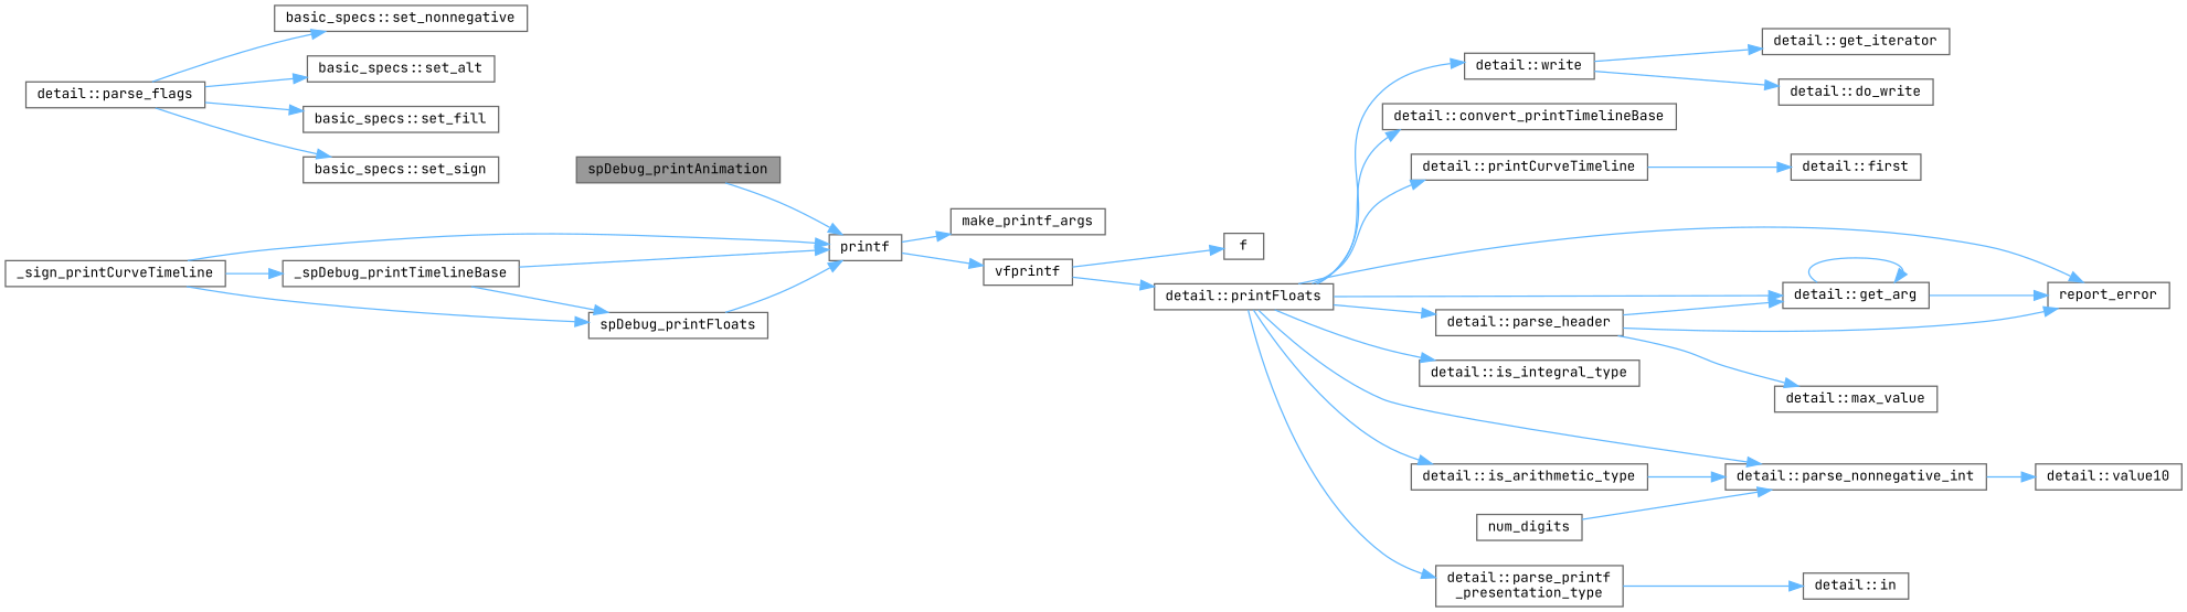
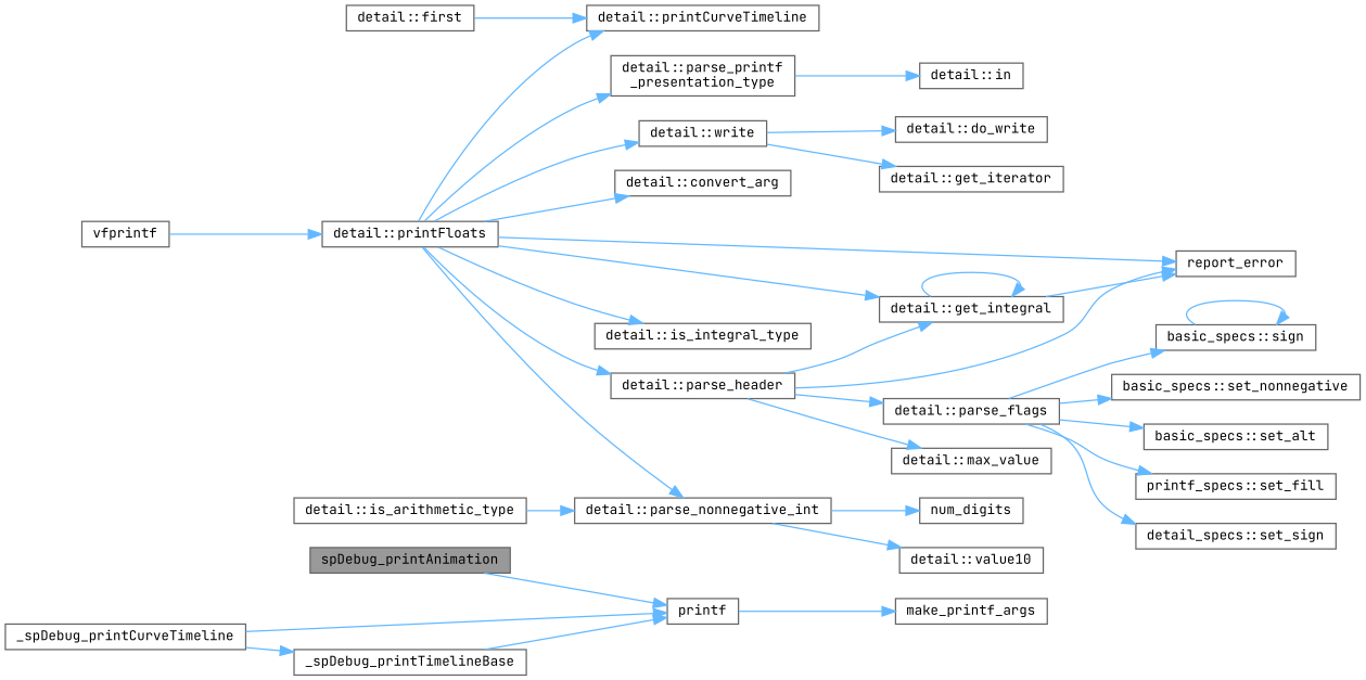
  digraph {
    fontname="JetBrains Mono"
    rankdir=LR
    node [color=grey40 fillcolor=white fontname="JetBrains Mono" fontsize=10 shape=box style=filled]
    edge [color=steelblue1 fontname="JetBrains Mono" fontsize=10 labelfontname=Helvetica labelfontsize=10 style=solid]
    n1 [color=gray40 fillcolor=grey60 fontcolor=black height=0.2 label=spDebug_printAnimation width=0.4]
    n2 [height=0.2 label=printf width=0.4]
    n3 [height=0.2 label=make_printf_args width=0.4]
    n4 [height=0.2 label=vfprintf width=0.4]
-   n5 [height=0.2 label=f width=0.4]
    n6 [height=0.2 label="detail::printFloats" width=0.4]
-   n7 [height=0.2 label="detail::convert_printTimelineBase" width=0.4]
+   n7 [height=0.2 label="detail::convert_arg" width=0.4]
    n8 [height=0.2 label="detail::printCurveTimeline" width=0.4]
-   n9 [height=0.2 label="detail::get_arg" width=0.4]
+   n9 [height=0.2 label="detail::get_integral" width=0.4]
    n10 [height=0.2 label=report_error width=0.4]
    n11 [height=0.2 label="detail::is_arithmetic_type" width=0.4]
    n12 [height=0.2 label="detail::is_integral_type" width=0.4]
    n13 [height=0.2 label="detail::parse_header" width=0.4]
    n14 [height=0.2 label="detail::parse_nonnegative_int" width=0.4]
    n15 [height=0.2 label="detail::parse_printf\l_presentation_type" width=0.4]
    n16 [height=0.2 label="detail::write" width=0.4]
    n17 [height=0.2 label="detail::first" width=0.4]
    n18 [height=0.2 label="detail::max_value" width=0.4]
    n19 [height=0.2 label="detail::parse_flags" width=0.4]
    n20 [height=0.2 label="detail::value10" width=0.4]
    n21 [height=0.2 label=num_digits width=0.4]
    n22 [height=0.2 label="detail::in" width=0.4]
    n23 [height=0.2 label="detail::do_write" width=0.4]
    n24 [height=0.2 label="detail::get_iterator" width=0.4]
    n25 [height=0.2 label="basic_specs::set_nonnegative" width=0.4]
    n26 [height=0.2 label="basic_specs::set_alt" width=0.4]
-   n27 [height=0.2 label="basic_specs::set_fill" width=0.4]
-   n28 [height=0.2 label="basic_specs::set_sign" width=0.4]
-   n30 [height=0.2 label=_sign_printCurveTimeline width=0.4]
+   n27 [height=0.2 label="printf_specs::set_fill" width=0.4]
+   n28 [height=0.2 label="detail_specs::set_sign" width=0.4]
+   n29 [height=0.2 label="basic_specs::sign" width=0.4]
+   n30 [height=0.2 label=_spDebug_printCurveTimeline width=0.4]
    n31 [height=0.2 label=_spDebug_printTimelineBase width=0.4]
-   n32 [height=0.2 label=spDebug_printFloats width=0.4]
    n1 -> n2
    n2 -> n3
-   n2 -> n4
-   n4 -> n5
    n4 -> n6
    n6 -> n7
    n6 -> n8
    n6 -> n9
    n6 -> n10
-   n6 -> n11
    n6 -> n12
    n6 -> n13
    n6 -> n14
    n6 -> n15
    n6 -> n16
-   n8 -> n17
+   n17 -> n8
    n9 -> n9
    n9 -> n10
    n11 -> n14
    n13 -> n9
    n13 -> n10
    n13 -> n18
+   n13 -> n19
    n14 -> n20
-   n21 -> n14
+   n14 -> n21
    n15 -> n22
    n16 -> n23
    n16 -> n24
    n19 -> n25
    n19 -> n26
    n19 -> n27
    n19 -> n28
+   n19 -> n29
+   n29 -> n29
    n30 -> n2
    n30 -> n31
-   n30 -> n32
    n31 -> n2
-   n31 -> n32
-   n32 -> n2
  }
